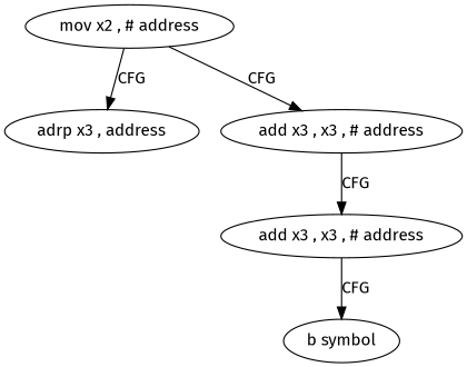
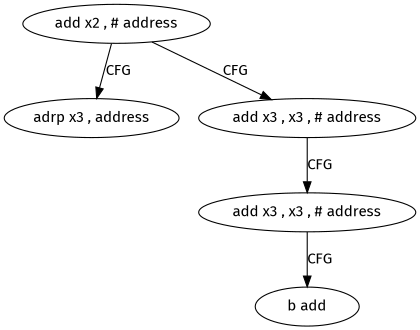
  digraph {
    fontname="Fira Sans"
    node [fontname="Fira Sans"]
    edge [fontname="Fira Sans"]
    n1 [label="adrp x3 , address"]
-   n2 [label="mov x2 , # address"]
+   n2 [label="add x2 , # address"]
    n3 [label="add x3 , x3 , # address"]
    n4 [label="add x3 , x3 , # address"]
-   n5 [label="b symbol"]
+   n5 [label="b add"]
    n2 -> n1 [label=CFG]
    n2 -> n3 [label=CFG]
    n3 -> n4 [label=CFG]
    n4 -> n5 [label=CFG]
  }
